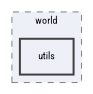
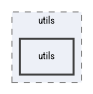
  digraph {
    compound=true
    fontname="Roboto Condensed"
    n1 [color=grey25 fillcolor="#edf0f7" fontname="Roboto Condensed" fontsize=10 label=utils shape=box style="filled,bold,"]
    subgraph cluster_1 {
      bgcolor="#edf0f7"
      fontsize=10
-     label=world
+     label=utils
      pencolor=grey50
      style="filled,dashed,"
      n1
    }
  }
